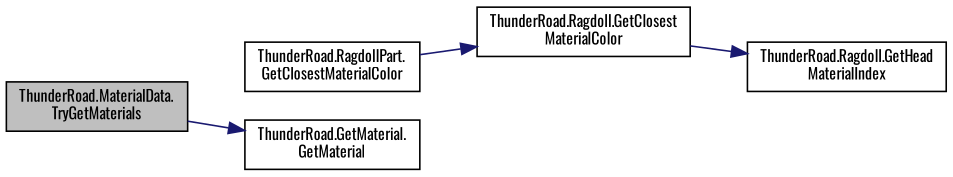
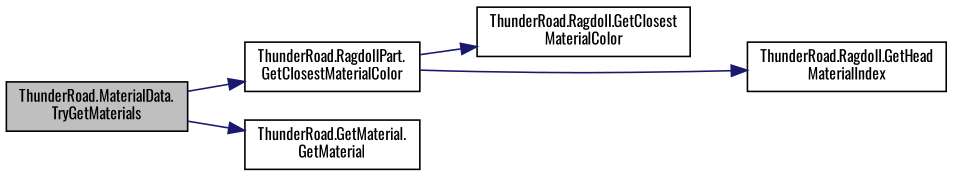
  digraph {
    fontname=Oswald
    rankdir=LR
    node [color=black fillcolor=white fontname=Oswald fontsize=10 shape=record style=filled]
    edge [color=midnightblue fontname=Oswald fontsize=10 labelfontname=Helvetica labelfontsize=10 style=solid]
    n1 [fillcolor=grey75 fontcolor=black height=0.2 label="ThunderRoad.MaterialData.\lTryGetMaterials" width=0.4]
    n2 [height=0.2 label="ThunderRoad.RagdollPart.\lGetClosestMaterialColor" width=0.4]
    n3 [height=0.2 label="ThunderRoad.GetMaterial.\lGetMaterial" width=0.4]
    n4 [height=0.2 label="ThunderRoad.Ragdoll.GetClosest\lMaterialColor" width=0.4]
    n5 [height=0.2 label="ThunderRoad.Ragdoll.GetHead\lMaterialIndex" width=0.4]
+   n1 -> n2
    n1 -> n3
    n2 -> n4
-   n4 -> n5
+   n2 -> n5
  }
